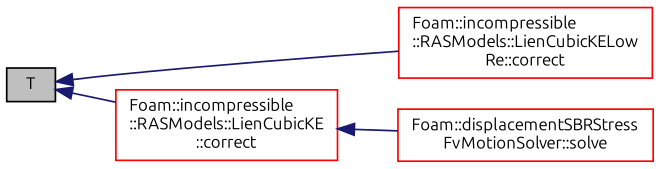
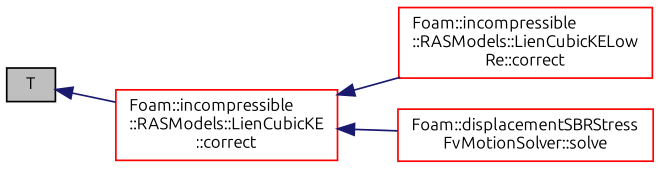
  digraph {
    fontname=Ubuntu
    rankdir=LR
    node [color=red fontname=Ubuntu fontsize=10 shape=record]
    edge [color=midnightblue dir=back fontname=Ubuntu fontsize=10 labelfontname=FreeSans labelfontsize=10 style=solid]
    n1 [color=black fillcolor=grey75 fontcolor=black height=0.2 label=T style=filled width=0.4]
    n2 [height=0.2 label="Foam::incompressible\l::RASModels::LienCubicKE\l::correct" width=0.4]
    n3 [height=0.2 label="Foam::incompressible\l::RASModels::LienCubicKELow\lRe::correct" width=0.4]
    n4 [height=0.2 label="Foam::displacementSBRStress\lFvMotionSolver::solve" width=0.4]
    n1 -> n2
-   n1 -> n3
+   n2 -> n3
    n2 -> n4
  }
